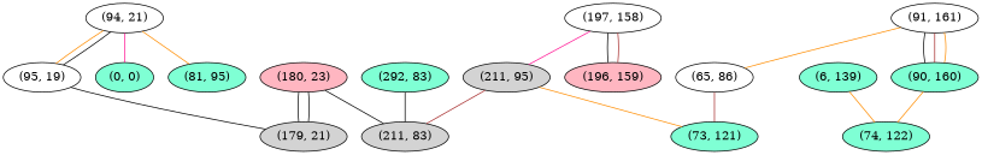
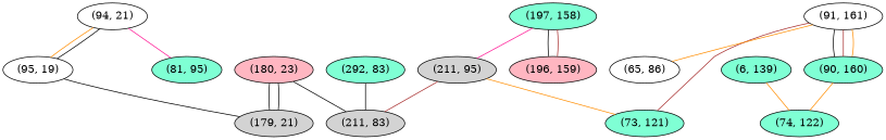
  graph {
    node [fillcolor=aquamarine style=filled]
    edge [color=black weight=1]
    "(211, 95)" [fillcolor=lightgrey]
-   "(197, 158)" [fillcolor=white]
+   "(197, 158)"
    "(196, 159)" [fillcolor=lightpink]
    n4 [fillcolor=lightgrey label="(211, 83)"]
    "(73, 121)"
    "(180, 23)" [fillcolor=lightpink]
    "(179, 21)" [fillcolor=lightgrey]
    "(90, 160)"
    "(91, 161)" [fillcolor=white]
    "(65, 86)" [fillcolor=white]
    "(74, 122)"
    "(81, 95)"
    "(94, 21)" [fillcolor=white]
    "(95, 19)" [fillcolor=white]
-   "(0, 0)"
    "(292, 83)"
    "(6, 139)"
    "(211, 95)" -- n4 [color=brown]
    "(211, 95)" -- "(73, 121)" [color=darkorange]
    "(197, 158)" -- "(211, 95)" [color=deeppink]
    "(197, 158)" -- "(196, 159)"
    "(197, 158)" -- "(196, 159)" [color=brown]
    "(180, 23)" -- n4
    "(180, 23)" -- "(179, 21)"
    "(180, 23)" -- "(179, 21)"
    "(90, 160)" -- "(74, 122)" [color=darkorange]
    "(91, 161)" -- "(90, 160)"
    "(91, 161)" -- "(90, 160)" [color=brown]
    "(91, 161)" -- "(90, 160)" [color=darkorange]
    "(91, 161)" -- "(65, 86)" [color=darkorange]
-   "(65, 86)" -- "(73, 121)" [color=brown]
-   "(94, 21)" -- "(81, 95)" [color=darkorange]
+   "(91, 161)" -- "(73, 121)" [color=brown]
+   "(94, 21)" -- "(81, 95)" [color=deeppink]
    "(94, 21)" -- "(95, 19)" [color=darkorange]
    "(94, 21)" -- "(95, 19)"
-   "(94, 21)" -- "(0, 0)" [color=deeppink weight=4]
    "(95, 19)" -- "(179, 21)"
    "(292, 83)" -- n4
    "(6, 139)" -- "(74, 122)" [color=darkorange]
  }
